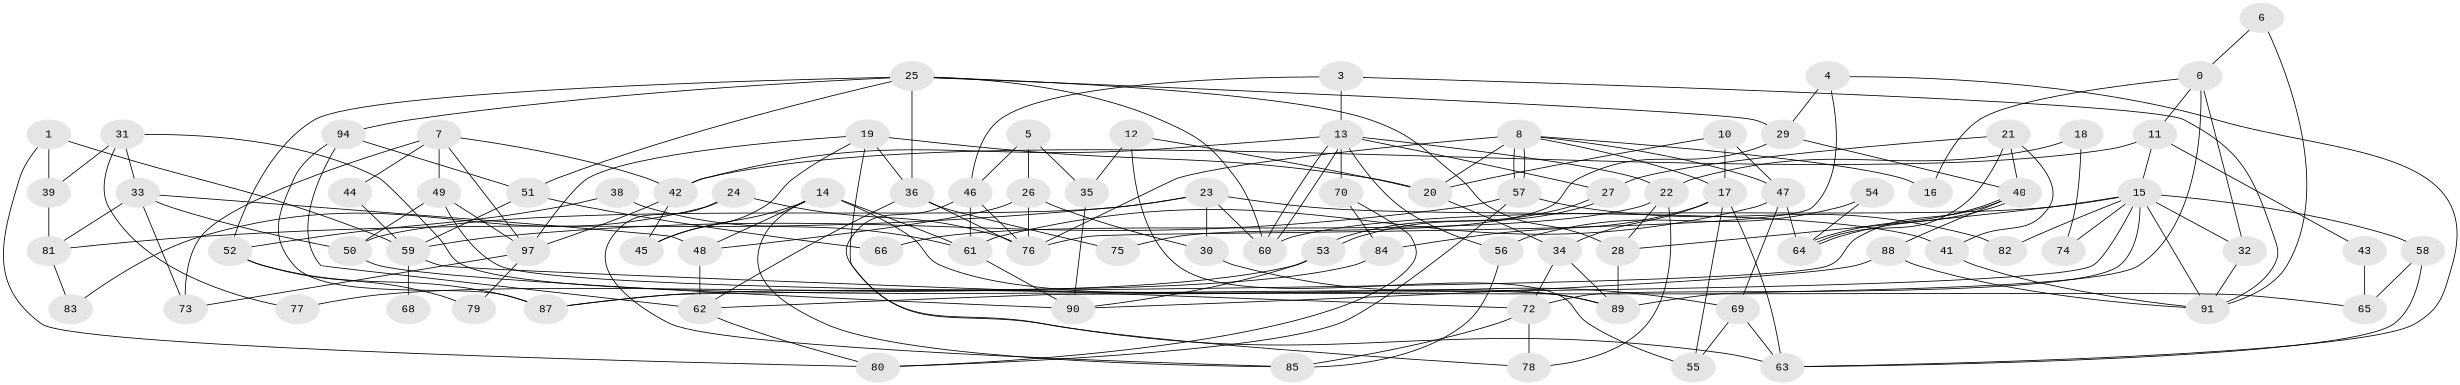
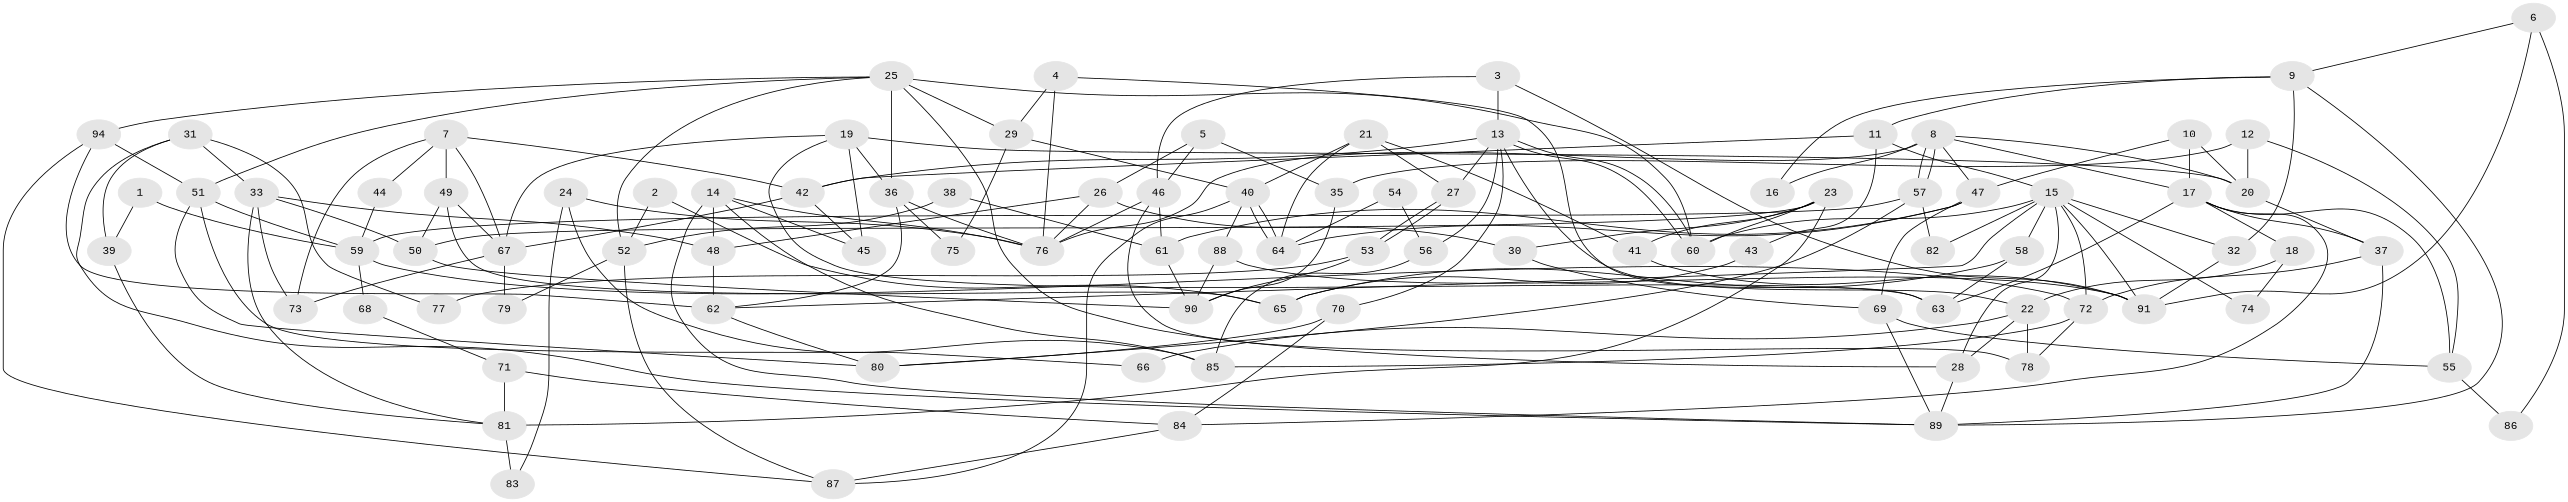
  graph {
    fontname="Liberation Mono"
    node [color=gray90 fontname="Liberation Mono" style=filled]
    edge [fontname="Liberation Mono"]
    1
    39
    59
    80
    81
    72
    68
+   2
    52
    65
    87
    79
    3
    13
    46
    91
    42
    22
    27
    56
    60
    70
    76
    61
    78
    4
    29
    63
    40
    75
    5
    26
    35
    48
    30
    90
    6
-   9 [label=0]
+   9
+   86
    16
    11
    32
    89
    7
    44
    49
-   67 [label=97]
+   67
    73
    45
    50
    8
    17
    20
    47
    57
    55
    18
-   37 [label=34]
+   37
    84
    64
    69
    82
    15
    43
    62
    10
    28
    58
    74
    12
    66
    53
    85
    14
    19
    36
    21
    41
    88
    23
    83
    24
    25
    n84 [label=94]
    51
    77
    31
    33
    38
    54
+   71
    1 -- 39
    1 -- 59
-   1 -- 80
+   51 -- 80
    39 -- 81
    59 -- 72
    59 -- 68
    81 -- 83
    72 -- 78
    72 -- 85
+   68 -- 71
+   2 -- 52
+   2 -- 65
    52 -- 87
    52 -- 79
    3 -- 13
    3 -- 46
    3 -- 91
    13 -- 42
    13 -- 22
    13 -- 27
    13 -- 56
    13 -- 60
    13 -- 60
    13 -- 70
    46 -- 76
    46 -- 61
    46 -- 78
    42 -- 67
    42 -- 45
    22 -- 78
    22 -- 28
    22 -- 66
    27 -- 53
    27 -- 53
    56 -- 85
    70 -- 80
    70 -- 84
    61 -- 90
    4 -- 76
    4 -- 29
    4 -- 63
    29 -- 40
    29 -- 75
    40 -- 87
    40 -- 64
    40 -- 64
    40 -- 88
    5 -- 46
    5 -- 26
    5 -- 35
    26 -- 76
    26 -- 48
    26 -- 30
    35 -- 90
    48 -- 62
    30 -- 69
    6 -- 91
    6 -- 9
+   6 -- 86
    9 -- 16
    9 -- 11
    9 -- 32
    9 -- 89
    11 -- 42
    11 -- 15
    11 -- 43
    32 -- 91
    7 -- 42
    7 -- 44
    7 -- 49
    7 -- 67
    7 -- 73
    44 -- 59
    49 -- 65
    49 -- 67
    49 -- 50
    67 -- 79
    67 -- 73
    50 -- 90
    8 -- 76
    8 -- 16
    8 -- 17
    8 -- 20
    8 -- 47
    8 -- 57
    8 -- 57
    17 -- 63
    17 -- 55
+   17 -- 18
    17 -- 37
    17 -- 84
    20 -- 37
    47 -- 61
    47 -- 64
    47 -- 69
    57 -- 59
    57 -- 80
    57 -- 82
+   55 -- 86
    18 -- 22
    18 -- 74
    37 -- 72
    37 -- 89
    84 -- 87
-   69 -- 63
+   69 -- 89
    69 -- 55
    15 -- 72
    15 -- 91
    15 -- 60
    15 -- 32
    15 -- 82
    15 -- 62
    15 -- 28
    15 -- 58
    15 -- 74
    43 -- 65
    62 -- 80
    10 -- 17
    10 -- 20
    10 -- 47
    28 -- 89
    58 -- 65
    58 -- 63
    12 -- 35
    12 -- 20
    12 -- 55
    53 -- 90
    53 -- 77
-   14 -- 61
+   14 -- 76
    14 -- 48
    14 -- 89
    14 -- 45
    14 -- 85
    19 -- 63
    19 -- 67
    19 -- 45
    19 -- 20
    19 -- 36
    36 -- 76
    36 -- 75
    36 -- 62
    21 -- 27
    21 -- 40
    21 -- 64
    21 -- 41
    41 -- 91
    88 -- 91
    88 -- 90
    23 -- 81
    23 -- 60
    23 -- 30
    23 -- 50
    23 -- 41
    24 -- 76
    24 -- 85
    24 -- 83
    25 -- 52
    25 -- 60
    25 -- 29
    25 -- 28
    25 -- 36
    25 -- n84
    25 -- 51
    n84 -- 87
    n84 -- 62
    n84 -- 51
    51 -- 59
    51 -- 66
    31 -- 39
    31 -- 89
    31 -- 77
    31 -- 33
    33 -- 81
    33 -- 48
    33 -- 73
    33 -- 50
    38 -- 52
    38 -- 61
    54 -- 56
    54 -- 64
+   71 -- 81
+   71 -- 84
  }
